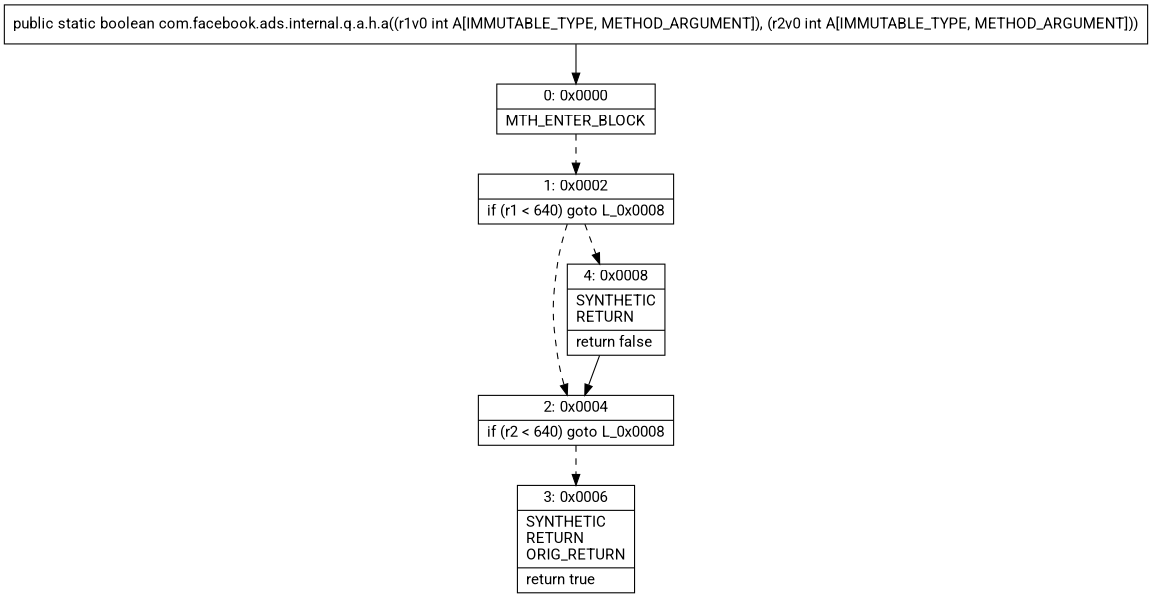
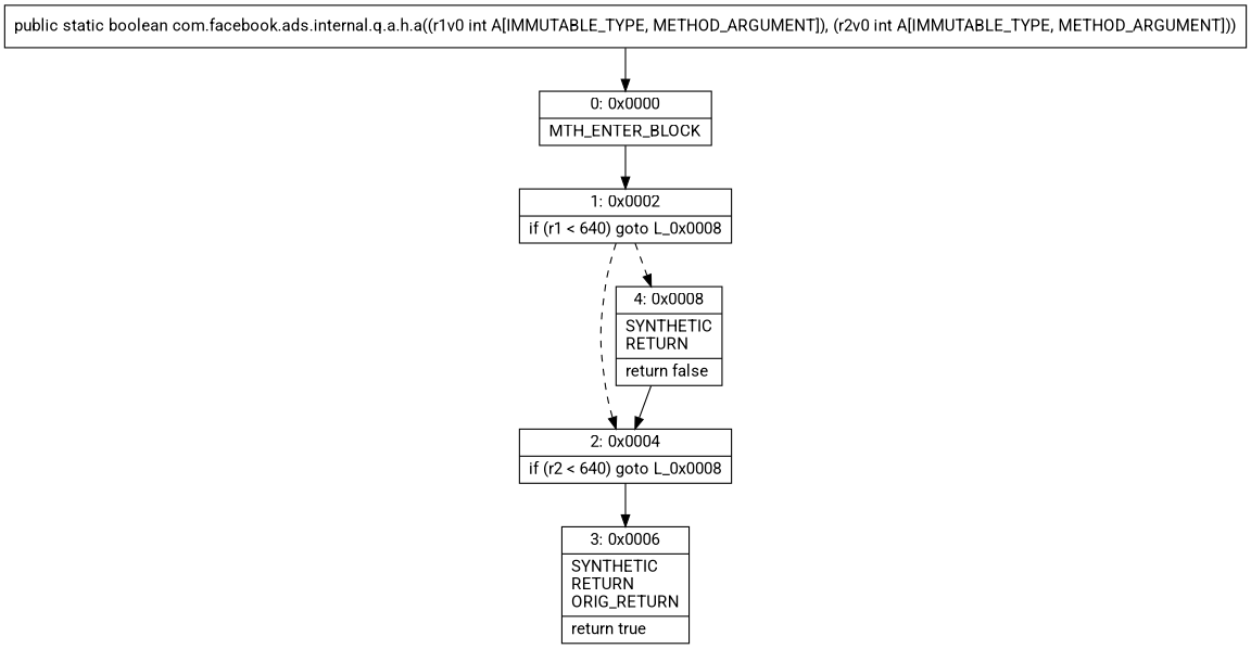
  digraph {
    fontname=Roboto
    node [fontname=Roboto shape=record]
    edge [fontname=Roboto]
    n1 [label="{0\:\ 0x0000|MTH_ENTER_BLOCK\l}"]
    n2 [label="{1\:\ 0x0002|if (r1 \< 640) goto L_0x0008\l}"]
    n3 [label="{2\:\ 0x0004|if (r2 \< 640) goto L_0x0008\l}"]
    n4 [label="{4\:\ 0x0008|SYNTHETIC\lRETURN\l|return false\l}"]
    n5 [label="{3\:\ 0x0006|SYNTHETIC\lRETURN\lORIG_RETURN\l|return true\l}"]
    n6 [label="{public static boolean com.facebook.ads.internal.q.a.h.a((r1v0 int A[IMMUTABLE_TYPE, METHOD_ARGUMENT]), (r2v0 int A[IMMUTABLE_TYPE, METHOD_ARGUMENT])) }"]
-   n1 -> n2 [style=dashed]
+   n1 -> n2
    n2 -> n3 [style=dashed]
    n2 -> n4 [style=dashed]
-   n3 -> n5 [style=dashed]
+   n3 -> n5 [style=solid]
    n4 -> n3
    n6 -> n1
  }
